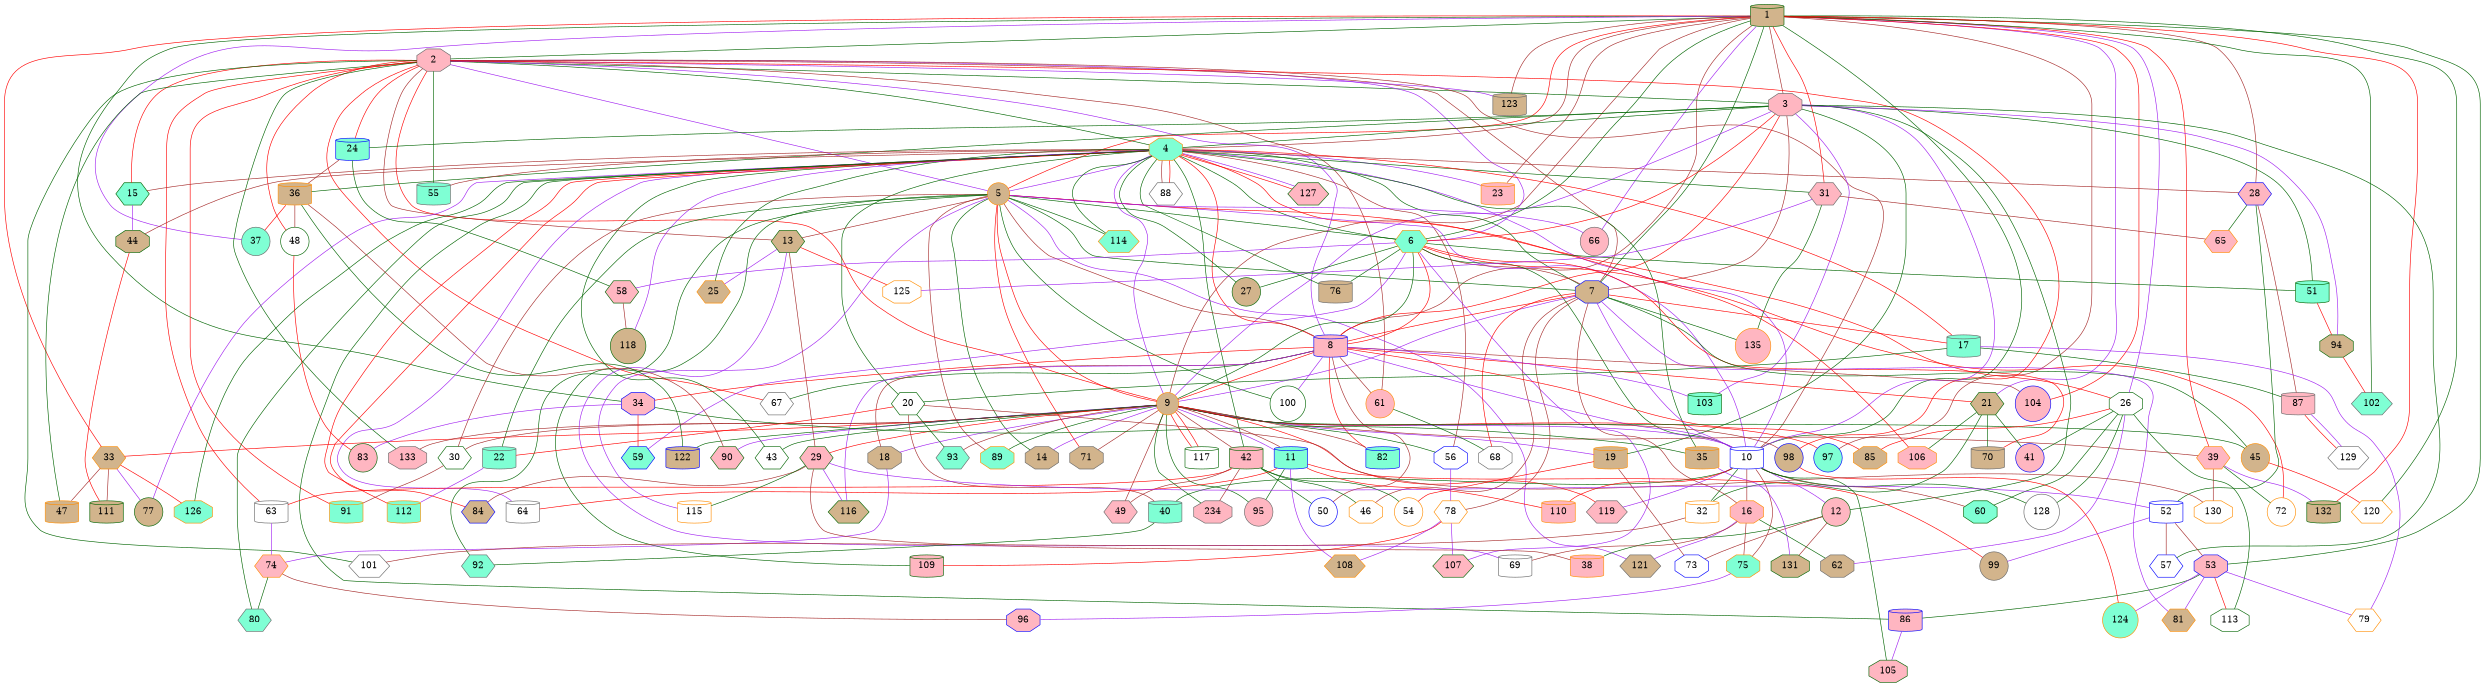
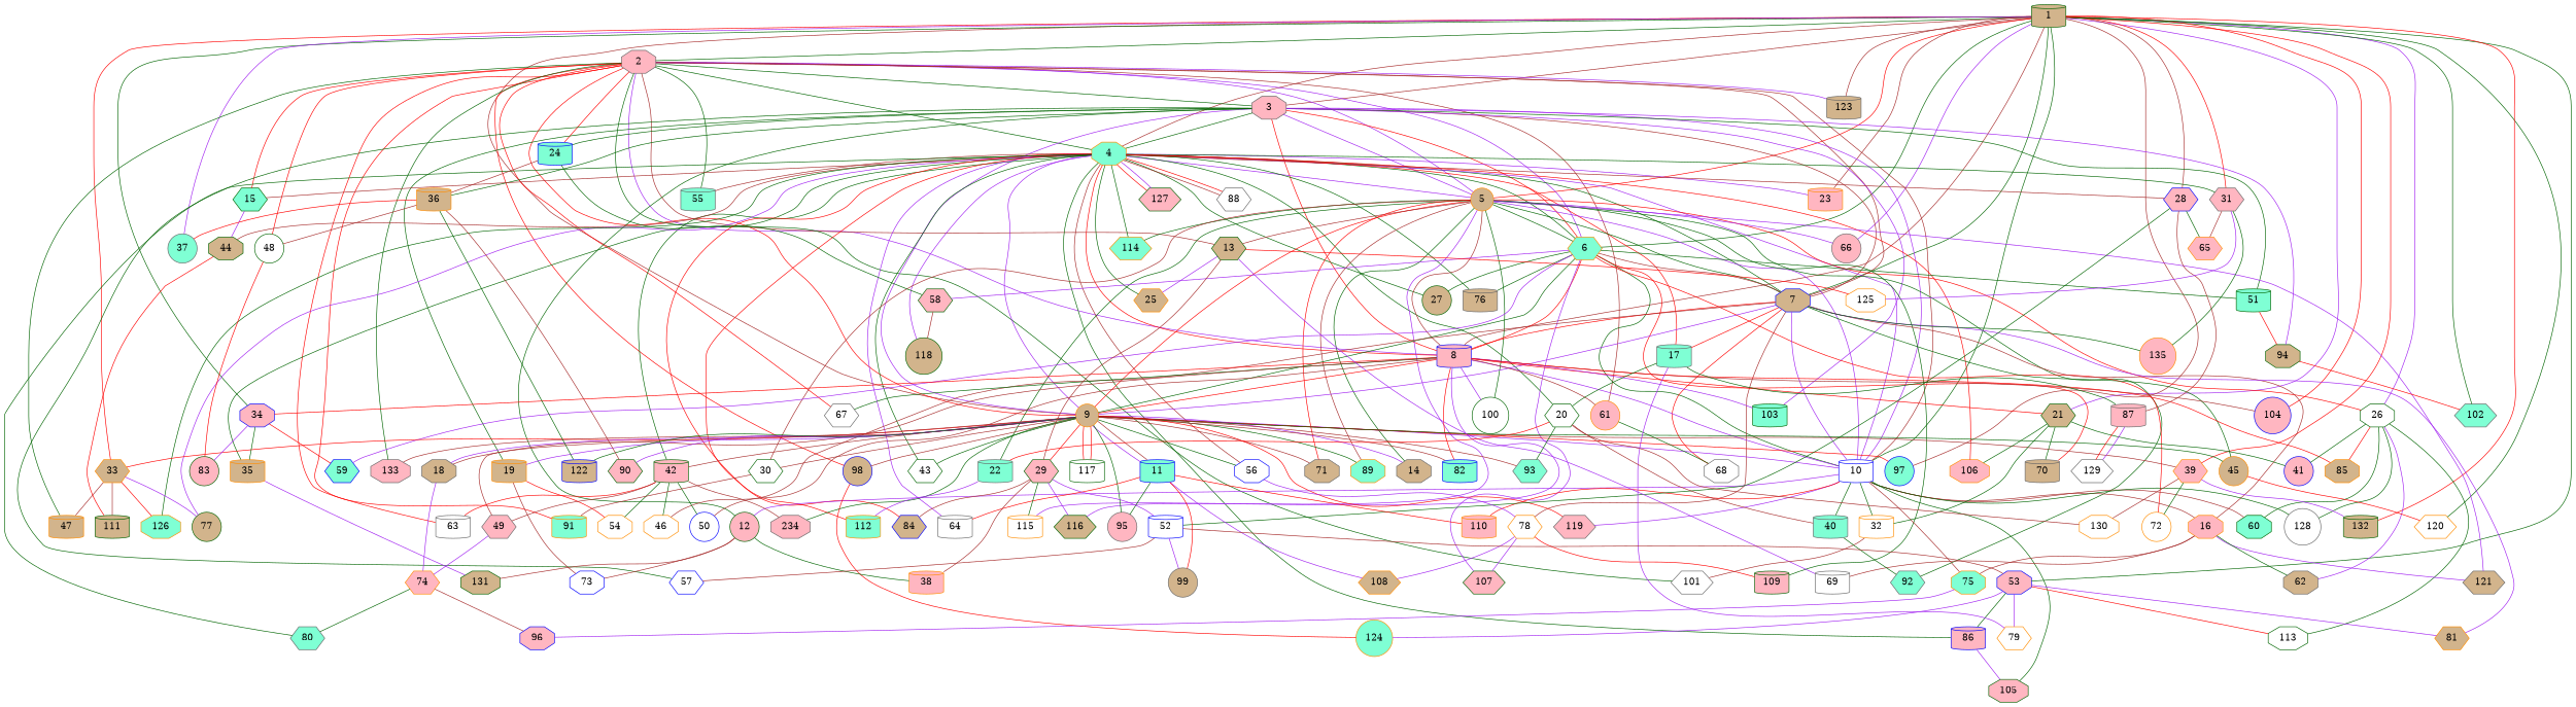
  graph {
    node [color=darkorange fillcolor=lightpink shape=hexagon style=filled]
    edge [color=darkgreen]
    1 [color=darkgreen fillcolor=tan shape=cylinder]
    2 [color=gray40 shape=octagon]
    3 [color=gray40 shape=octagon]
    4 [fillcolor=aquamarine shape=octagon]
    5 [fillcolor=tan shape=circle]
    6 [fillcolor=aquamarine]
    7 [color=blue fillcolor=tan shape=octagon]
    8 [color=blue shape=cylinder]
    9 [fillcolor=tan shape=circle]
    10 [color=blue fillcolor=white shape=cylinder]
    21 [color=darkgreen fillcolor=tan]
    23 [shape=cylinder]
    26 [color=darkgreen fillcolor=white shape=octagon]
    28 [color=blue]
    31 [color=gray40]
    33 [fillcolor=tan]
    34 [color=blue shape=octagon]
    37 [color=gray40 fillcolor=aquamarine shape=circle]
    39
    53 [color=blue shape=octagon]
    66 [color=gray40 shape=circle]
    97 [color=blue fillcolor=aquamarine shape=circle]
    102 [color=gray40 fillcolor=aquamarine]
    104 [color=blue shape=circle]
    120 [fillcolor=white]
    123 [color=gray40 fillcolor=tan shape=cylinder]
    132 [color=darkgreen fillcolor=tan shape=cylinder]
    13 [color=darkgreen fillcolor=tan]
    15 [color=darkgreen fillcolor=aquamarine]
    24 [color=blue fillcolor=aquamarine shape=cylinder]
    47 [fillcolor=tan shape=cylinder]
    48 [color=darkgreen fillcolor=white shape=circle]
    55 [color=gray40 fillcolor=aquamarine shape=cylinder]
    61 [shape=circle]
    63 [color=gray40 fillcolor=white shape=cylinder]
    67 [color=gray40 fillcolor=white]
    91 [fillcolor=aquamarine shape=cylinder]
    98 [color=blue fillcolor=tan shape=circle]
    101 [color=gray40 fillcolor=white]
    133 [color=gray40 shape=octagon]
    12 [color=darkgreen shape=circle]
    19 [fillcolor=tan shape=cylinder]
    36 [fillcolor=tan shape=cylinder]
    51 [color=darkgreen fillcolor=aquamarine shape=cylinder]
    57 [color=blue fillcolor=white]
    94 [color=darkgreen fillcolor=tan shape=octagon]
    103 [color=darkgreen fillcolor=aquamarine shape=cylinder]
    17 [color=gray40 fillcolor=aquamarine shape=cylinder]
    20 [color=darkgreen fillcolor=white]
    25 [fillcolor=tan]
    27 [color=darkgreen fillcolor=tan shape=circle]
    35 [fillcolor=tan shape=cylinder]
    42 [color=darkgreen shape=cylinder]
    43 [color=darkgreen fillcolor=white]
    44 [color=darkgreen fillcolor=tan shape=octagon]
    56 [color=blue fillcolor=white shape=octagon]
    64 [color=gray40 fillcolor=white shape=cylinder]
    76 [color=gray40 fillcolor=tan shape=cylinder]
    77 [color=darkgreen fillcolor=tan shape=circle]
    80 [color=gray40 fillcolor=aquamarine]
    84 [color=blue fillcolor=tan]
    86 [color=blue shape=cylinder]
    88 [color=gray40 fillcolor=white]
    106 [shape=octagon]
    112 [fillcolor=aquamarine shape=cylinder]
    114 [fillcolor=aquamarine]
    118 [color=darkgreen fillcolor=tan shape=circle]
    126 [fillcolor=aquamarine shape=octagon]
    127 [color=darkgreen]
    14 [color=gray40 fillcolor=tan shape=octagon]
    22 [color=gray40 fillcolor=aquamarine shape=cylinder]
    30 [color=darkgreen fillcolor=white]
    71 [color=gray40 fillcolor=tan shape=octagon]
    89 [fillcolor=aquamarine shape=octagon]
    92 [color=gray40 fillcolor=aquamarine]
    100 [color=darkgreen fillcolor=white shape=circle]
    109 [color=darkgreen shape=cylinder]
    115 [fillcolor=white shape=cylinder]
    121 [color=gray40 fillcolor=tan]
    58 [color=darkgreen]
    59 [color=blue fillcolor=aquamarine]
    70 [color=gray40 fillcolor=tan shape=cylinder]
    72 [fillcolor=white shape=circle]
    107 [color=darkgreen]
    16 [shape=octagon]
    45 [fillcolor=tan shape=circle]
    46 [fillcolor=white shape=octagon]
    68 [color=gray40 fillcolor=white shape=octagon]
    78 [fillcolor=white]
    81 [fillcolor=tan]
    135 [shape=circle]
    18 [color=gray40 fillcolor=tan shape=octagon]
    50 [color=blue fillcolor=white shape=circle]
    82 [color=blue fillcolor=aquamarine shape=cylinder]
    85 [fillcolor=tan shape=octagon]
    116 [color=darkgreen fillcolor=tan]
    11 [color=blue fillcolor=aquamarine shape=cylinder]
    29 [color=darkgreen]
    49 [color=gray40]
    90 [color=darkgreen]
    93 [color=gray40 fillcolor=aquamarine]
    95 [color=gray40 shape=circle]
    117 [color=darkgreen fillcolor=white shape=cylinder]
    119 [color=gray40]
    122 [color=blue fillcolor=tan shape=cylinder]
    n106 [color=gray40 label=234 shape=octagon]
    32 [fillcolor=white shape=cylinder]
    40 [color=gray40 fillcolor=aquamarine shape=cylinder]
    60 [color=darkgreen fillcolor=aquamarine shape=octagon]
    75 [fillcolor=aquamarine shape=octagon]
    105 [color=darkgreen shape=octagon]
    110 [shape=cylinder]
    128 [color=gray40 fillcolor=white shape=circle]
    41 [color=blue shape=circle]
    62 [color=gray40 fillcolor=tan shape=octagon]
    113 [color=darkgreen fillcolor=white shape=octagon]
    87 [color=gray40 shape=cylinder]
    52 [color=blue fillcolor=white shape=cylinder]
    65
    125 [fillcolor=white shape=octagon]
    111 [color=darkgreen fillcolor=tan shape=cylinder]
    83 [color=darkgreen shape=circle]
    130 [fillcolor=white shape=octagon]
    79 [fillcolor=white]
    124 [fillcolor=aquamarine shape=circle]
    69 [color=gray40 fillcolor=white shape=cylinder]
    38 [shape=cylinder]
    73 [color=blue fillcolor=white shape=octagon]
    131 [color=darkgreen fillcolor=tan shape=octagon]
-   54 [fillcolor=white shape=circle]
+   54 [fillcolor=white shape=octagon]
    108 [fillcolor=tan]
    74
    99 [color=gray40 fillcolor=tan shape=circle]
    96 [color=blue shape=octagon]
    129 [color=gray40 fillcolor=white]
    1 -- 2
    1 -- 3 [color=brown]
    1 -- 4 [color=brown]
    1 -- 5 [color=red]
    1 -- 6
    1 -- 7
    1 -- 8 [color=brown]
    1 -- 9 [color=brown]
    1 -- 10
    1 -- 21 [color=purple]
    1 -- 23 [color=brown]
    1 -- 26 [color=purple]
    1 -- 28 [color=brown]
    1 -- 31 [color=red]
    1 -- 33 [color=red]
    1 -- 34
    1 -- 37 [color=purple]
    1 -- 39 [color=red]
    1 -- 53
    1 -- 66 [color=purple]
    1 -- 97 [color=brown]
    1 -- 102
    1 -- 104 [color=red]
    1 -- 120
    1 -- 123 [color=brown]
    1 -- 132 [color=red]
    2 -- 3
    2 -- 4
    2 -- 5 [color=purple]
    2 -- 6 [color=purple]
    2 -- 7 [color=brown]
    2 -- 8 [color=purple]
    2 -- 9 [color=red]
    2 -- 10 [color=brown]
    2 -- 123 [color=purple]
    2 -- 13 [color=brown]
    2 -- 15 [color=red]
    2 -- 24 [color=red]
    2 -- 47
    2 -- 48 [color=red]
    2 -- 55
    2 -- 61 [color=brown]
    2 -- 63 [color=red]
    2 -- 67 [color=red]
    2 -- 91 [color=red]
    2 -- 98 [color=red]
    2 -- 101
    2 -- 133
    3 -- 4
+   3 -- 5 [color=purple]
    3 -- 6 [color=red]
    3 -- 7 [color=brown]
    3 -- 8 [color=red]
    3 -- 9 [color=purple]
    3 -- 10 [color=purple]
    3 -- 24
    3 -- 12
    3 -- 19
    3 -- 36
    3 -- 51
    3 -- 57
    3 -- 94 [color=purple]
    3 -- 103 [color=purple]
    4 -- 5 [color=purple]
    4 -- 6
    4 -- 7
    4 -- 8 [color=red]
    4 -- 9 [color=purple]
    4 -- 10 [color=purple]
    4 -- 23 [color=purple]
    4 -- 28 [color=brown]
    4 -- 31
    4 -- 15 [color=brown]
    4 -- 55 [color=brown]
    4 -- 17 [color=red]
    4 -- 20
    4 -- 25
    4 -- 27
    4 -- 35
    4 -- 42
    4 -- 43
    4 -- 44 [color=brown]
    4 -- 56 [color=brown]
    4 -- 64 [color=purple]
    4 -- 76
    4 -- 77 [color=purple]
    4 -- 80
    4 -- 84 [color=red]
    4 -- 86
    4 -- 88 [color=brown]
    4 -- 88 [color=red]
    4 -- 106 [color=red]
    4 -- 112 [color=red]
    4 -- 114
    4 -- 118 [color=purple]
    4 -- 126
    4 -- 127 [color=red]
    4 -- 127 [color=purple]
    5 -- 6
    5 -- 7
    5 -- 8 [color=brown]
    5 -- 9 [color=red]
    5 -- 10 [color=purple]
    5 -- 26 [color=red]
    5 -- 66 [color=purple]
    5 -- 13 [color=brown]
    5 -- 114
    5 -- 14
    5 -- 22
    5 -- 30 [color=brown]
    5 -- 71 [color=red]
    5 -- 89 [color=brown]
    5 -- 92
    5 -- 100
    5 -- 109
    5 -- 115 [color=purple]
    5 -- 121 [color=purple]
    6 -- 7 [color=brown]
    6 -- 8 [color=red]
    6 -- 9
    6 -- 10
    6 -- 51
    6 -- 27
    6 -- 76
    6 -- 58 [color=purple]
    6 -- 59 [color=purple]
    6 -- 70 [color=red]
    6 -- 72 [color=red]
    6 -- 107 [color=purple]
    7 -- 8 [color=red]
    7 -- 9 [color=purple]
    7 -- 10 [color=purple]
    7 -- 17 [color=red]
    7 -- 16 [color=brown]
    7 -- 45
    7 -- 46 [color=brown]
    7 -- 68 [color=red]
    7 -- 78 [color=brown]
    7 -- 81 [color=purple]
    7 -- 135
    8 -- 9 [color=red]
    8 -- 10 [color=purple]
    8 -- 21 [color=red]
    8 -- 34 [color=red]
    8 -- 104 [color=brown]
    8 -- 61 [color=brown]
    8 -- 67
    8 -- 103 [color=purple]
    8 -- 100 [color=purple]
    8 -- 18 [color=brown]
    8 -- 50 [color=brown]
    8 -- 82 [color=red]
    8 -- 85 [color=red]
    8 -- 116 [color=purple]
    9 -- 10 [color=purple]
    9 -- 33 [color=red]
    9 -- 39 [color=brown]
    9 -- 97 [color=red]
    9 -- 98 [color=brown]
    9 -- 133 [color=brown]
    9 -- 19 [color=purple]
    9 -- 42 [color=brown]
    9 -- 43
    9 -- 56
    9 -- 14 [color=purple]
    9 -- 30 [color=brown]
    9 -- 71 [color=brown]
    9 -- 89
    9 -- 45
    9 -- 18 [color=purple]
    9 -- 82 [color=brown]
    9 -- 11 [color=purple]
    9 -- 11 [color=brown]
    9 -- 29 [color=red]
    9 -- 49 [color=brown]
    9 -- 90 [color=purple]
    9 -- 93 [color=brown]
    9 -- 95
    9 -- 117 [color=red]
    9 -- 117 [color=red]
    9 -- 119 [color=red]
    9 -- 122
    9 -- n106
    10 -- 12 [color=purple]
    10 -- 16 [color=brown]
    10 -- 119 [color=purple]
    10 -- 32
    10 -- 40
    10 -- 60 [color=brown]
    10 -- 75 [color=brown]
    10 -- 105
    10 -- 110 [color=red]
    10 -- 128
    21 -- 106
    21 -- 70
    21 -- 32
    21 -- 41
    26 -- 85 [color=red]
    26 -- 60
    26 -- 128
    26 -- 41
    26 -- 62 [color=purple]
    26 -- 113
    28 -- 87 [color=brown]
    28 -- 52
    28 -- 65
    31 -- 135
    31 -- 65 [color=brown]
    31 -- 125 [color=purple]
    33 -- 47 [color=brown]
    33 -- 77 [color=purple]
    33 -- 126 [color=red]
    33 -- 111 [color=brown]
    34 -- 35
    34 -- 59 [color=red]
    34 -- 83 [color=purple]
    39 -- 132 [color=purple]
    39 -- 72
    39 -- 130 [color=brown]
    53 -- 86
    53 -- 81 [color=purple]
    53 -- 113 [color=red]
    53 -- 79 [color=purple]
    53 -- 124 [color=purple]
    13 -- 25 [color=purple]
    13 -- 29 [color=brown]
    13 -- 125 [color=red]
    13 -- 69 [color=purple]
    15 -- 44 [color=purple]
    24 -- 36 [color=brown]
    24 -- 58
    48 -- 83 [color=red]
    61 -- 68
    98 -- 124 [color=red]
    12 -- 38
    12 -- 73 [color=brown]
    12 -- 131 [color=brown]
    19 -- 73 [color=brown]
    19 -- 54 [color=red]
    36 -- 37 [color=red]
    36 -- 48 [color=brown]
    36 -- 90 [color=brown]
    36 -- 122
    51 -- 94 [color=red]
    94 -- 102 [color=red]
    17 -- 20
    17 -- 87
    17 -- 79 [color=purple]
    20 -- 22 [color=red]
    20 -- 93
    20 -- 40 [color=brown]
    20 -- 130 [color=brown]
    35 -- 131 [color=purple]
    42 -- 63 [color=red]
    42 -- 46
    42 -- 50
    42 -- 49 [color=brown]
    42 -- n106 [color=brown]
    42 -- 54
    44 -- 111 [color=red]
    56 -- 78 [color=purple]
    86 -- 105 [color=purple]
    22 -- 112 [color=purple]
    30 -- 91 [color=brown]
    58 -- 118 [color=brown]
    16 -- 121 [color=purple]
    16 -- 75 [color=brown]
    16 -- 62
    16 -- 69 [color=brown]
    45 -- 120 [color=red]
    78 -- 109 [color=red]
    78 -- 107 [color=purple]
    78 -- 108 [color=purple]
    18 -- 74 [color=purple]
    11 -- 64 [color=red]
    11 -- 95
    11 -- 110 [color=red]
    11 -- 108 [color=purple]
    11 -- 99 [color=red]
    29 -- 84 [color=brown]
    29 -- 115
    29 -- 116 [color=purple]
    29 -- 52 [color=purple]
    29 -- 38 [color=brown]
-   63 -- 74 [color=purple]
+   49 -- 74 [color=purple]
    32 -- 101 [color=brown]
    40 -- 92
    75 -- 96 [color=purple]
    87 -- 129 [color=red]
    87 -- 129 [color=purple]
    52 -- 53 [color=brown]
    52 -- 57 [color=brown]
    52 -- 99 [color=purple]
    74 -- 80
    74 -- 96 [color=brown]
  }
